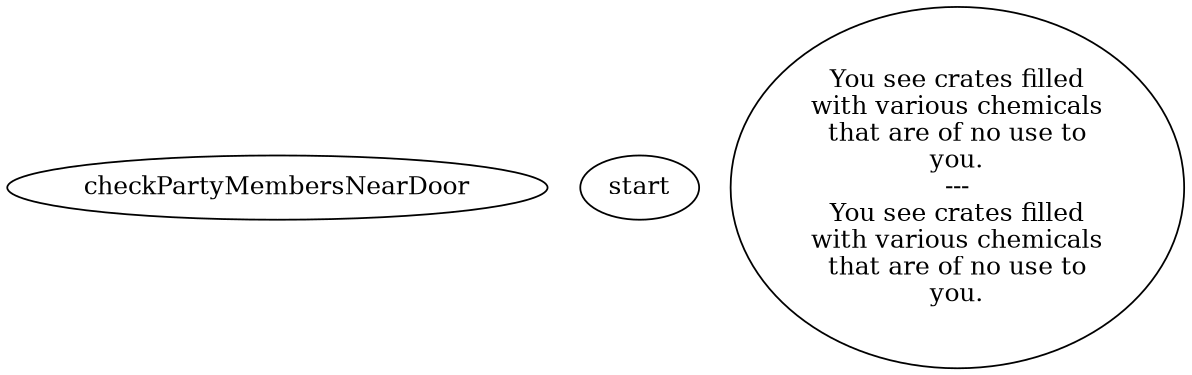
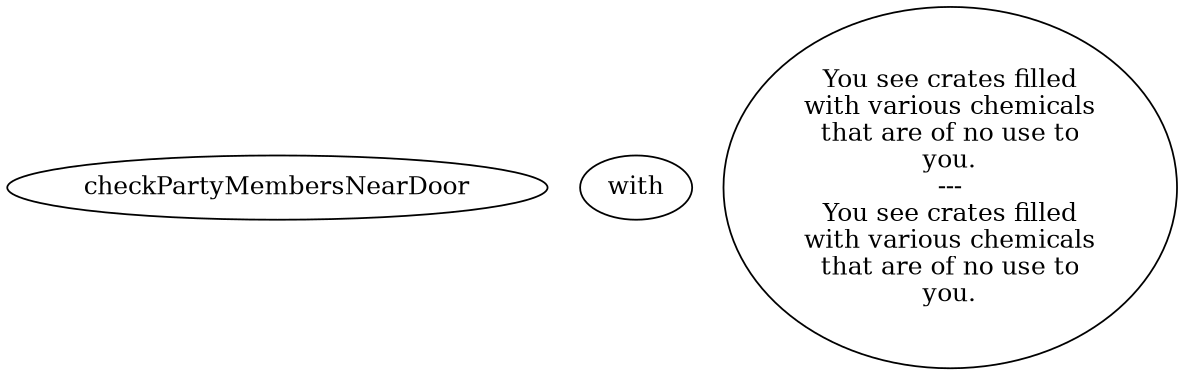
  digraph {
    node [color="#000000" fillcolor="#FFFFFF" style=filled]
    checkPartyMembersNearDoor
-   start
+   start [label=with]
    n3 [label="You see crates filled\nwith various chemicals\nthat are of no use to\nyou.\n---\nYou see crates filled\nwith various chemicals\nthat are of no use to\nyou."]
  }
